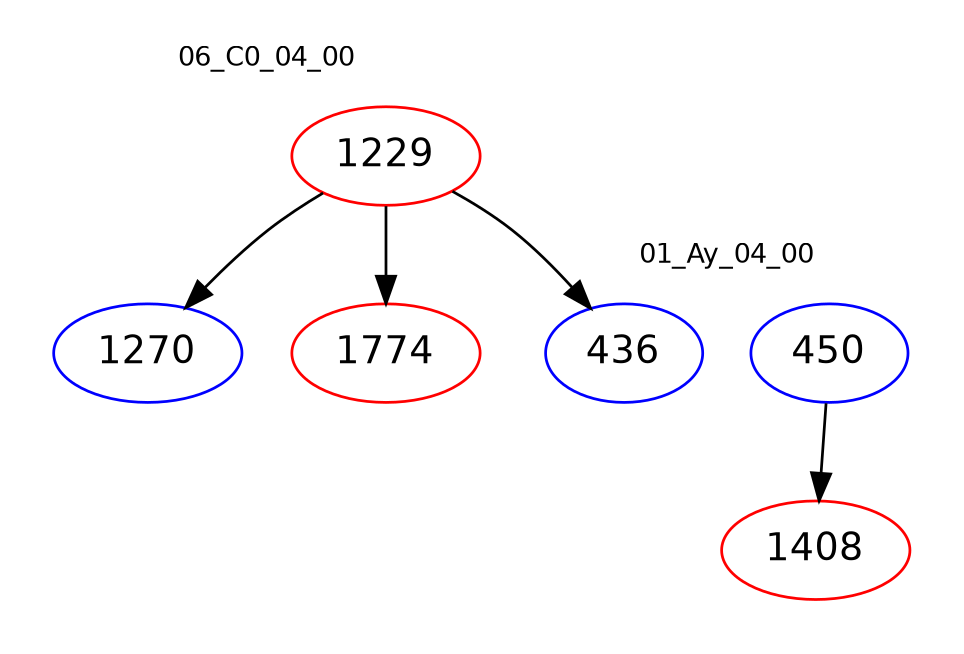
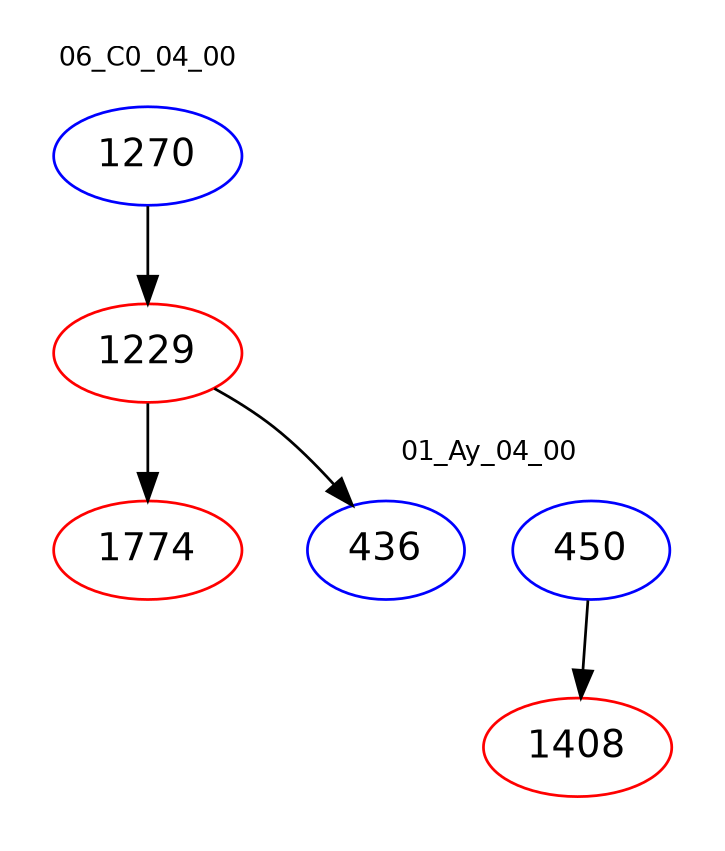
  digraph {
    fontname="DejaVu Sans"
    node [color=blue fontname="DejaVu Sans"]
    edge [color=black fontname="DejaVu Sans"]
    n1 [label=450]
    n2 [label=436]
    n3 [color=red label=1408]
    n4 [color=red label=1229]
    n5 [label=1270]
    n6 [color=red label=1774]
    subgraph cluster_1 {
      color=white
      fontsize=10
      label="01_Ay_04_00"
      n1
      n2
      n3
    }
    subgraph cluster_2 {
      color=white
      fontsize=10
      label="06_C0_04_00"
      n4
      n5
      n6
    }
    n1 -> n3
    n4 -> n2
-   n4 -> n5
+   n5 -> n4
    n4 -> n6
  }
